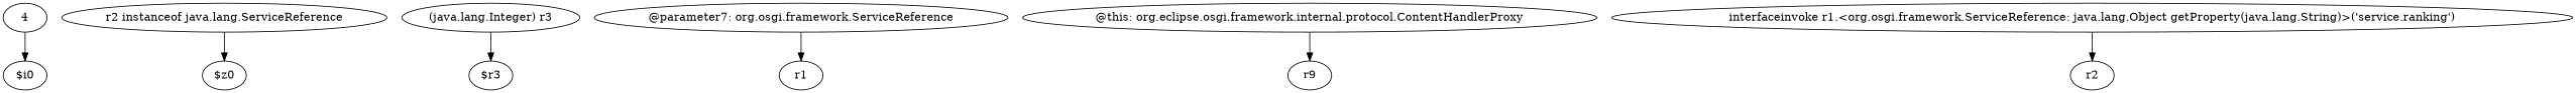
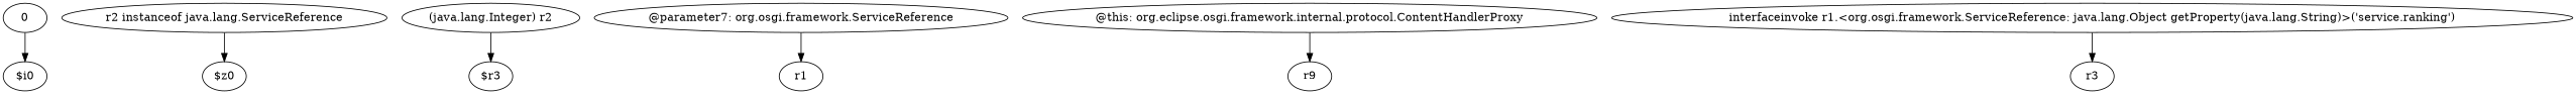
  digraph {
-   n1 [label=4]
+   n1 [label=0]
    n2 [label="$i0"]
    n3 [label="r2 instanceof java.lang.ServiceReference"]
    n4 [label="$z0"]
-   n5 [label="(java.lang.Integer) r3"]
+   n5 [label="(java.lang.Integer) r2"]
    n6 [label="$r3"]
    n7 [label="@parameter7: org.osgi.framework.ServiceReference"]
    n8 [label=r1]
    n9 [label="@this: org.eclipse.osgi.framework.internal.protocol.ContentHandlerProxy"]
    n10 [label=r9]
    n11 [label="interfaceinvoke r1.<org.osgi.framework.ServiceReference: java.lang.Object getProperty(java.lang.String)>('service.ranking')"]
-   n12 [label=r2]
+   n12 [label=r3]
    n1 -> n2
    n3 -> n4
    n5 -> n6
    n7 -> n8
    n9 -> n10
    n11 -> n12
  }
